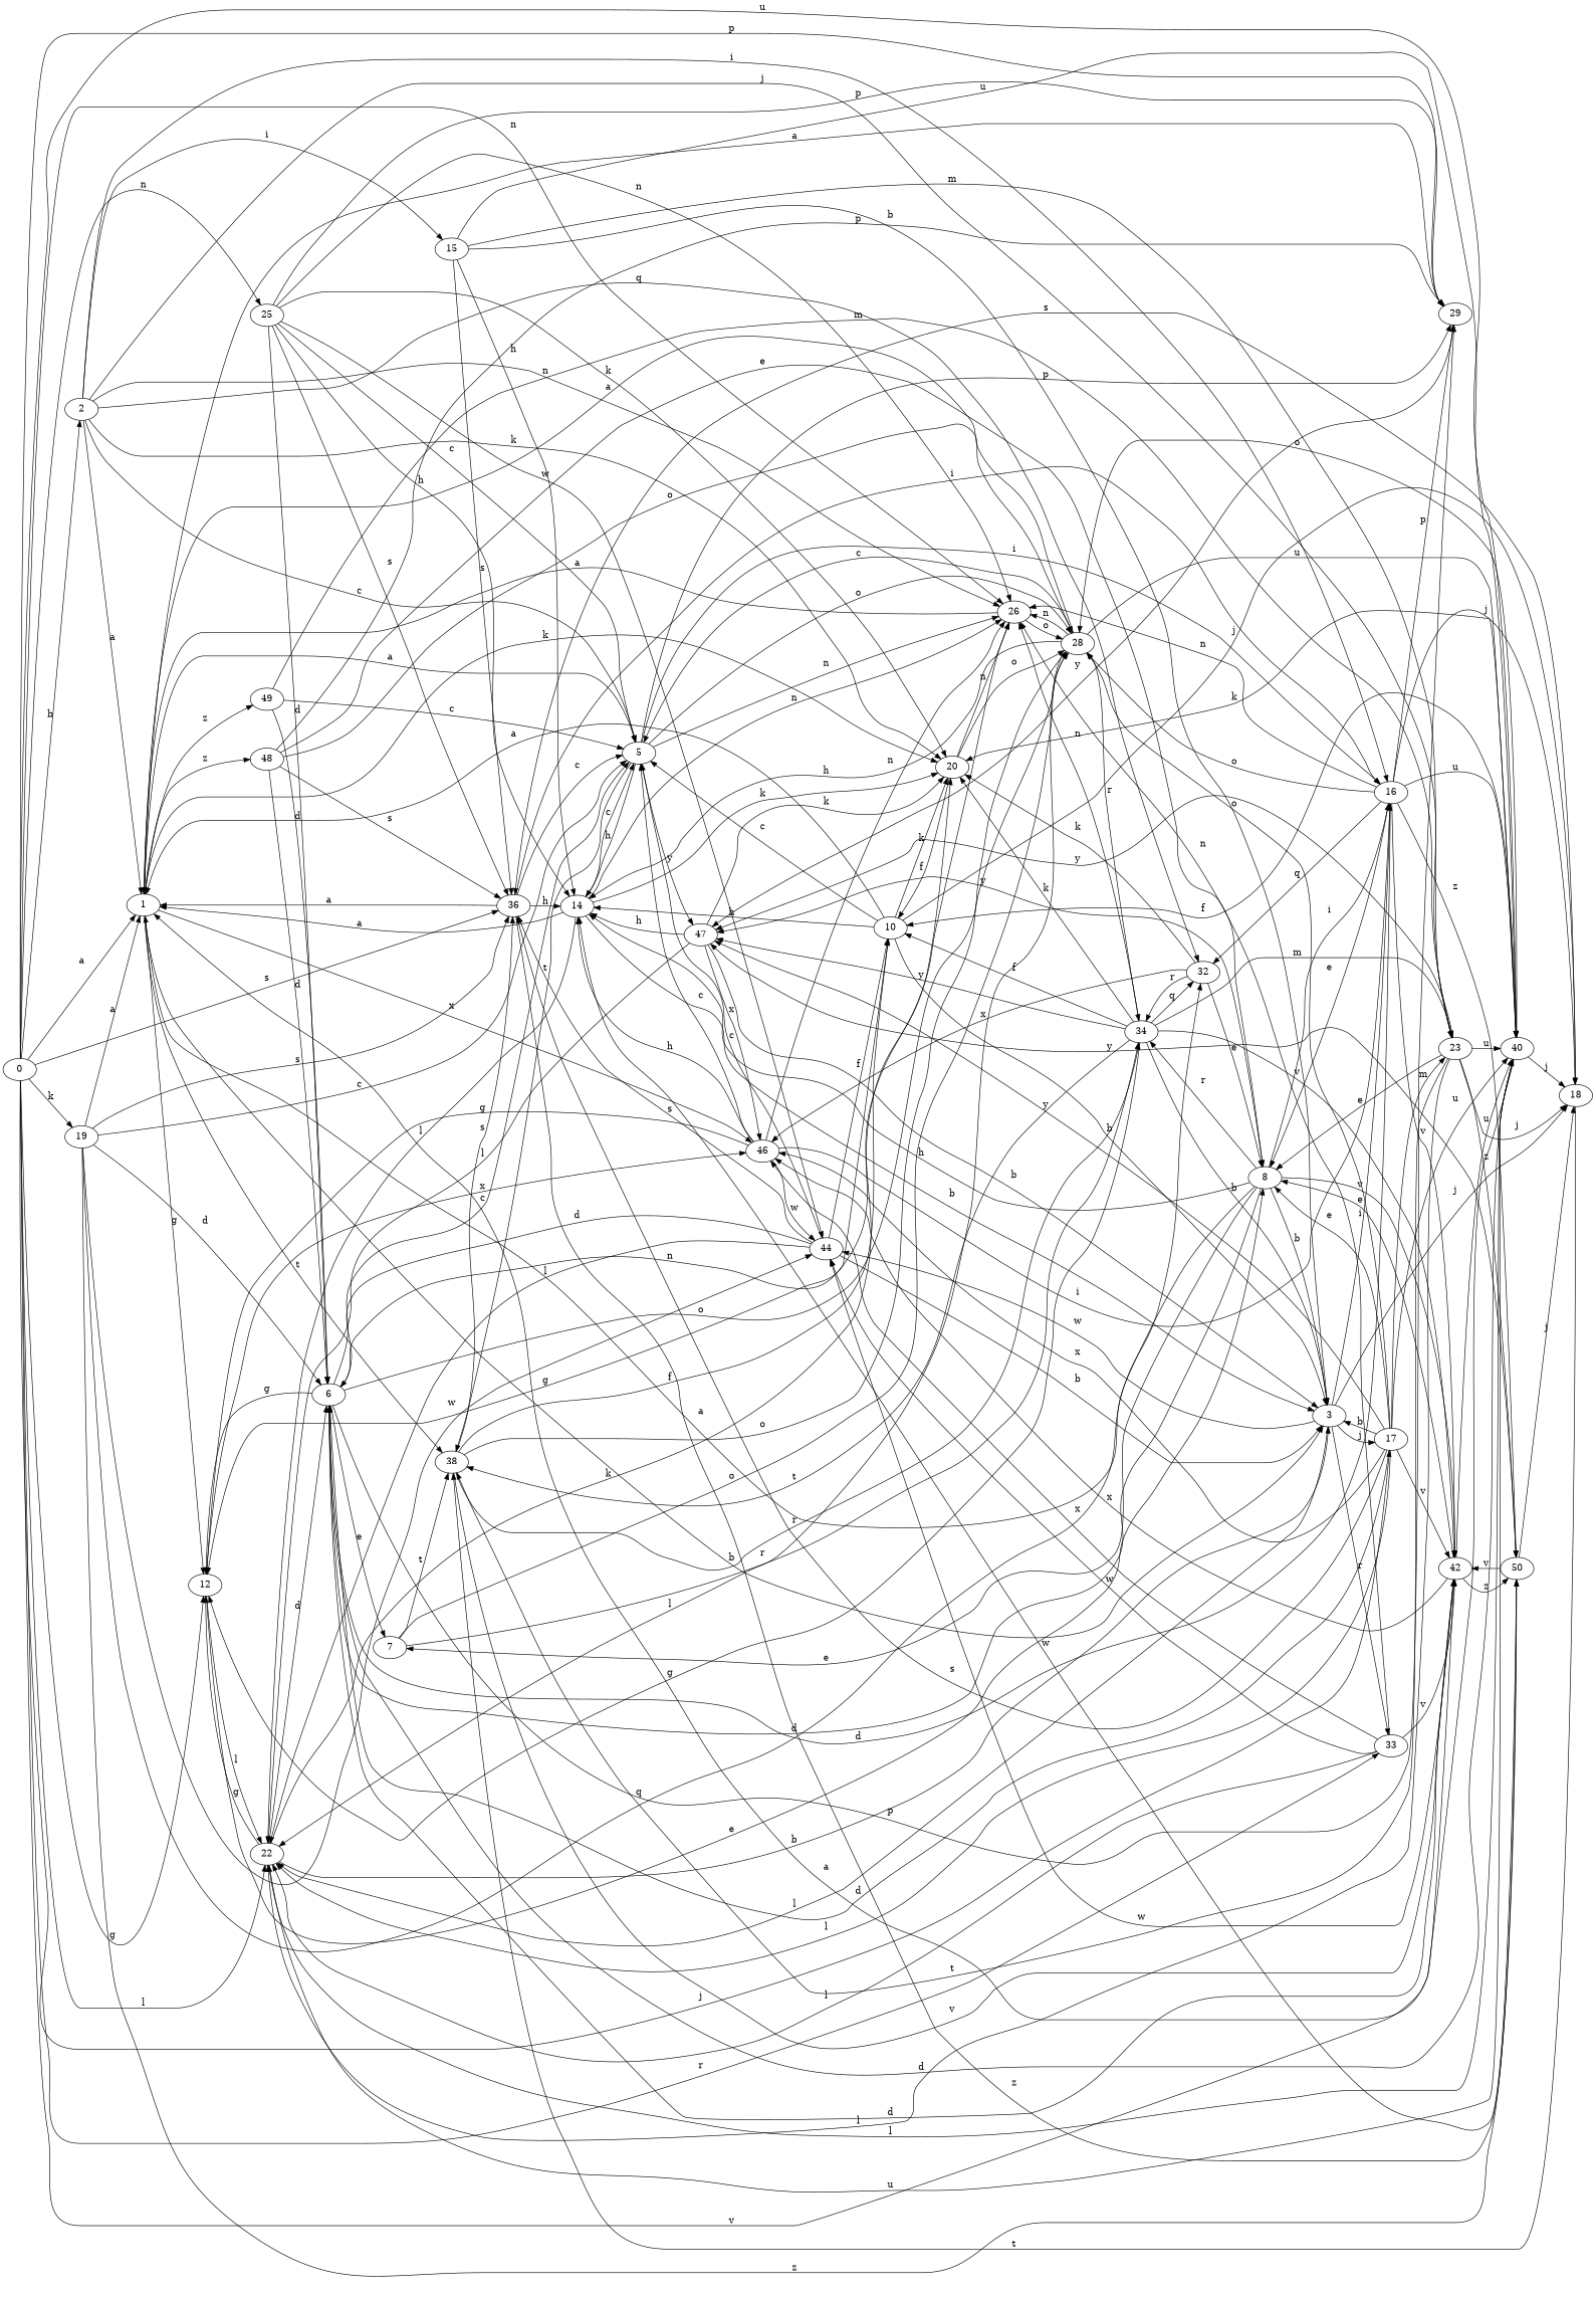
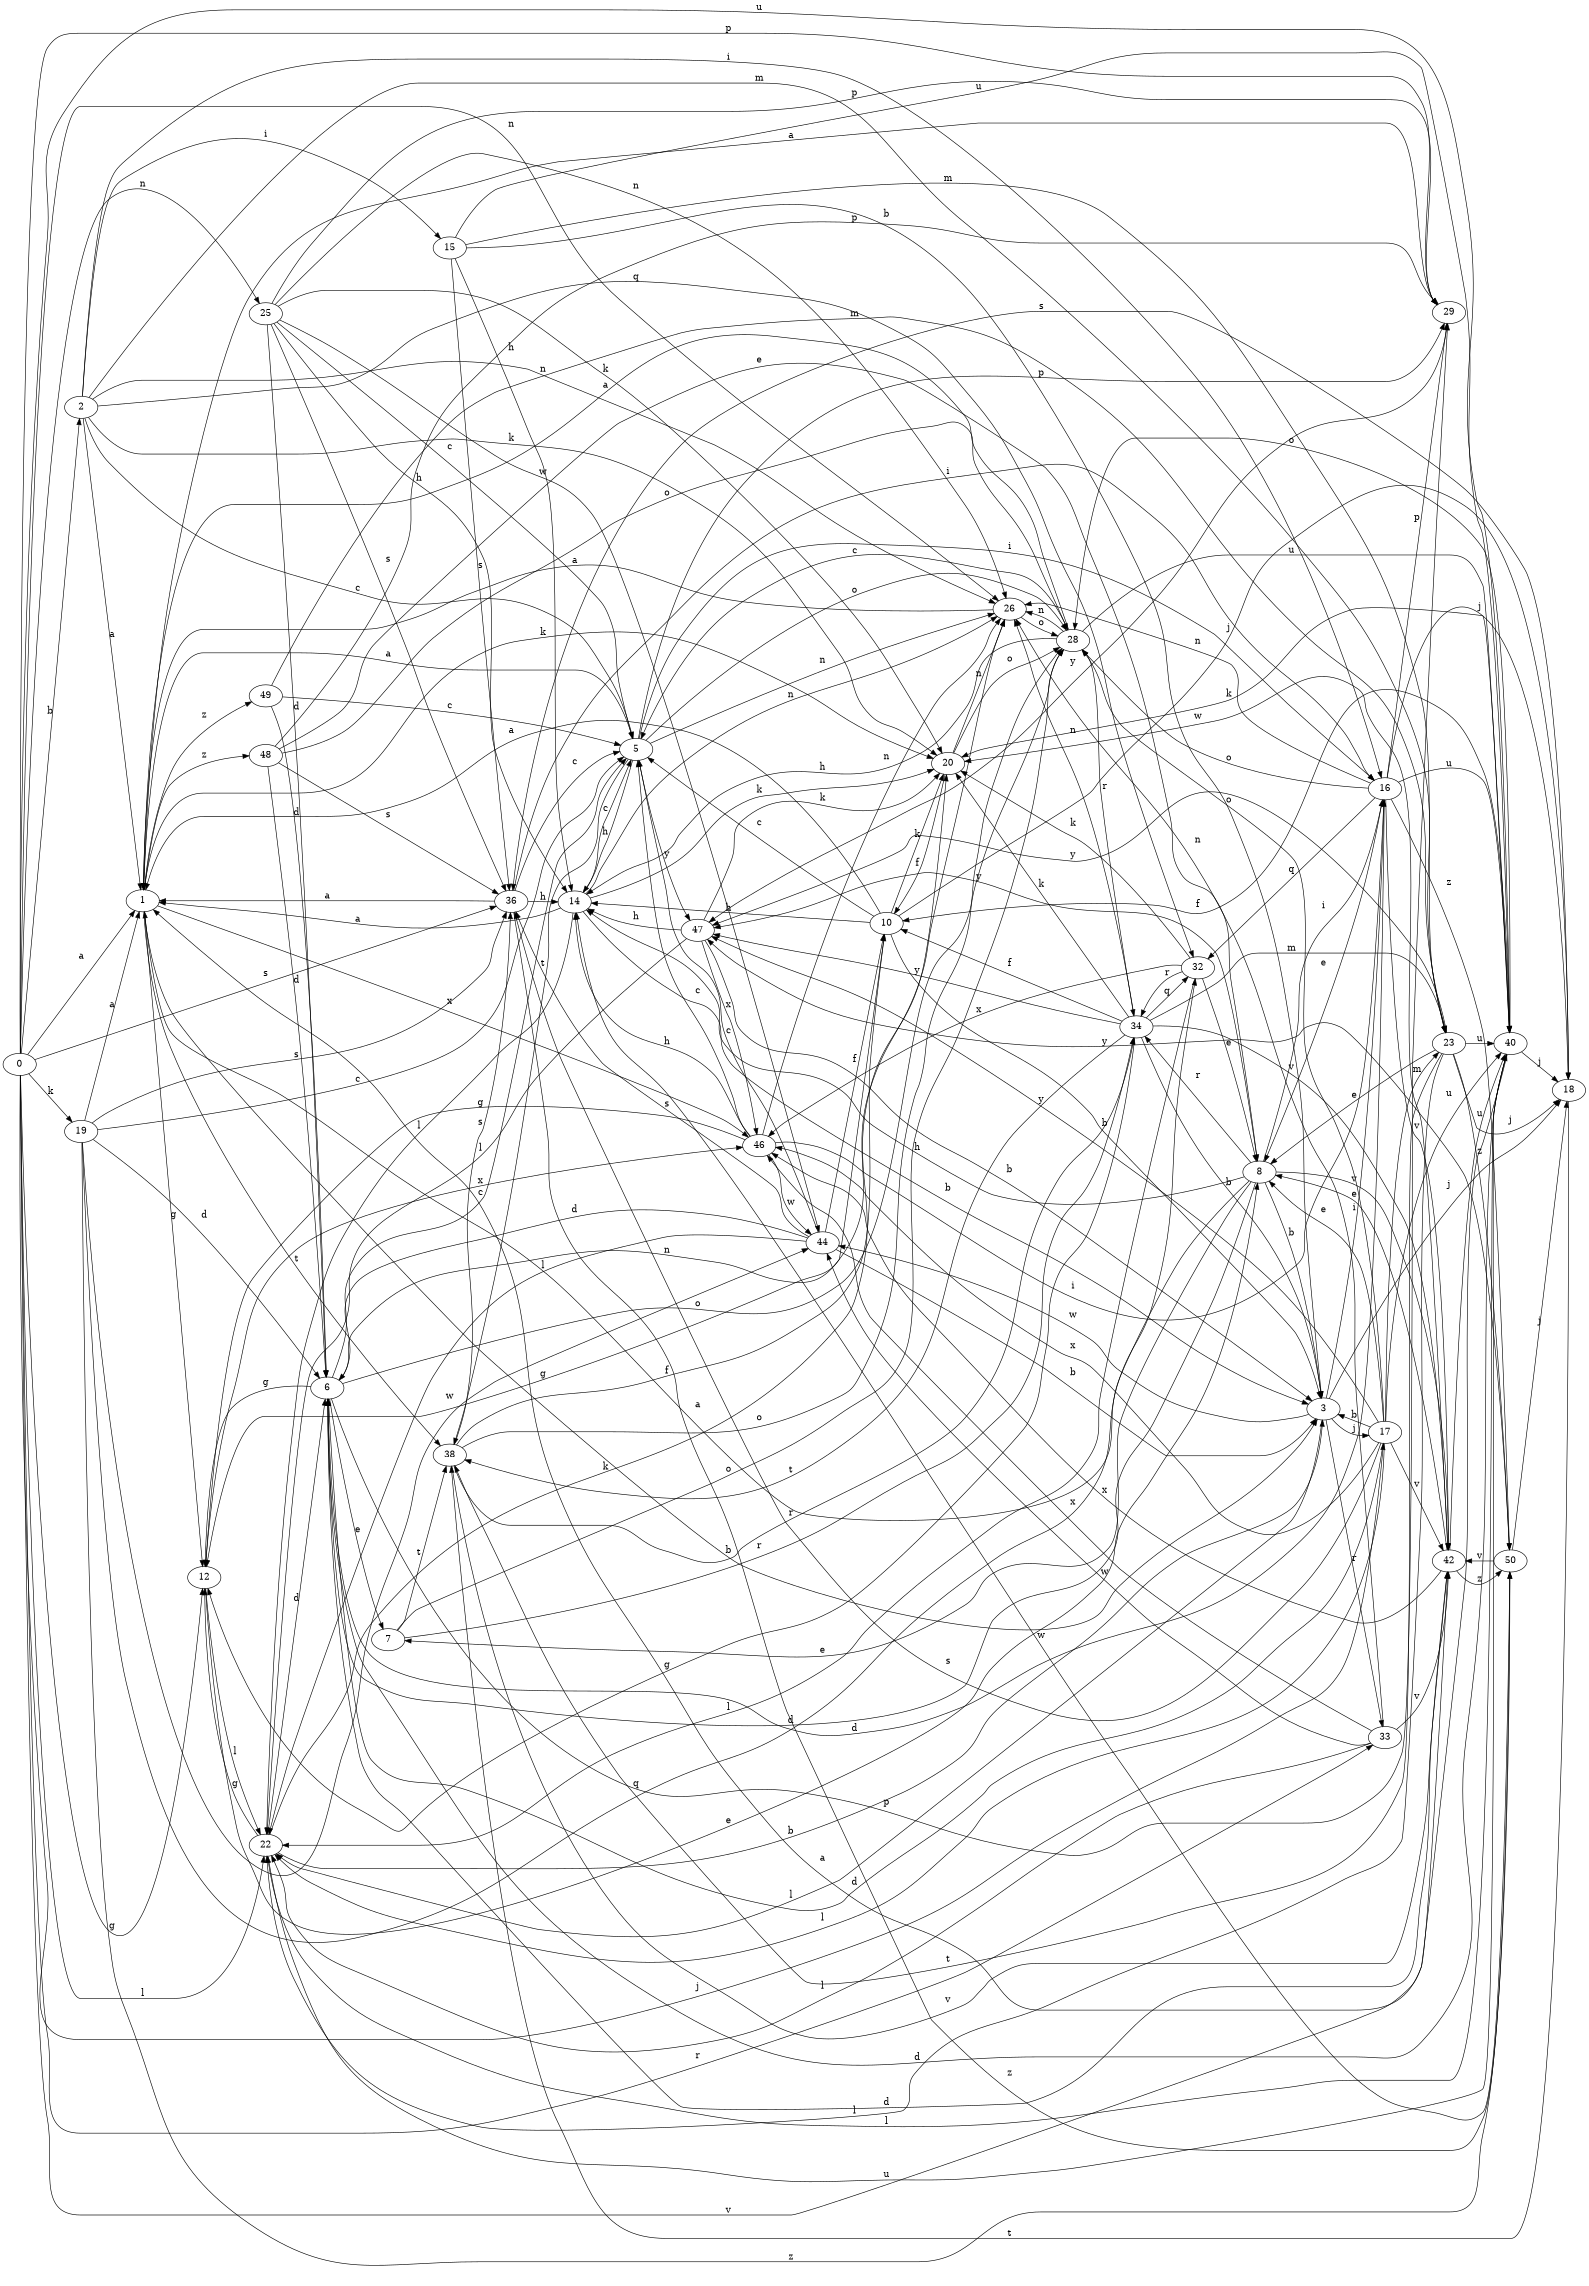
  strict digraph {
    rankdir=LR
    0
    1
    2
    12
    17
    19
    22
    25
    26
    29
    33
    36
    40
    42
    3
    20
    38
    46
    48
    49
    5
    15
    16
    23
    32
    8
    28
    47
    6
    44
    50
    14
    18
    10
    34
    7
    0 -> 1 [label=a]
    0 -> 2 [label=b]
    0 -> 12 [label=g]
    0 -> 17 [label=j]
    0 -> 19 [label=k]
    0 -> 22 [label=l]
    0 -> 25 [label=n]
    0 -> 26 [label=n]
    0 -> 29 [label=p]
    0 -> 33 [label=r]
    0 -> 36 [label=s]
    0 -> 40 [label=u]
    0 -> 42 [label=v]
    1 -> 12 [label=g]
    1 -> 3 [label=b]
    1 -> 20 [label=k]
    1 -> 38 [label=t]
    1 -> 46 [label=x]
    1 -> 48 [label=z]
    1 -> 49 [label=z]
    2 -> 1 [label=a]
    2 -> 26 [label=n]
    2 -> 20 [label=k]
    2 -> 5 [label=c]
    2 -> 15 [label=i]
    2 -> 16 [label=i]
-   2 -> 23 [label=j]
+   2 -> 23 [label=m]
    2 -> 32 [label=q]
    12 -> 22 [label=l]
    12 -> 46 [label=x]
    12 -> 8 [label=e]
    17 -> 22 [label=l]
    17 -> 36 [label=s]
    17 -> 40 [label=u]
    17 -> 42 [label=v]
    17 -> 3 [label=b]
    17 -> 46 [label=x]
    17 -> 23 [label=m]
    17 -> 8 [label=e]
    17 -> 28 [label=o]
    17 -> 47 [label=y]
    17 -> 6 [label=d]
    19 -> 1 [label=a]
    19 -> 36 [label=s]
    19 -> 5 [label=c]
    19 -> 32 [label=q]
    19 -> 6 [label=d]
    19 -> 44 [label=w]
    19 -> 50 [label=z]
    22 -> 12 [label=g]
    22 -> 40 [label=u]
    22 -> 3 [label=b]
    22 -> 20 [label=k]
    22 -> 6 [label=d]
    25 -> 26 [label=n]
    25 -> 29 [label=p]
    25 -> 36 [label=s]
    25 -> 20 [label=k]
    25 -> 5 [label=c]
    25 -> 6 [label=d]
    25 -> 44 [label=w]
    25 -> 14 [label=h]
    26 -> 1 [label=a]
    26 -> 28 [label=o]
    29 -> 1 [label=a]
    29 -> 47 [label=y]
    33 -> 22 [label=l]
    33 -> 26 [label=n]
    33 -> 42 [label=v]
    33 -> 46 [label=x]
    33 -> 44 [label=w]
    36 -> 1 [label=a]
    36 -> 5 [label=c]
    36 -> 16 [label=i]
    36 -> 50 [label=z]
    36 -> 14 [label=h]
    40 -> 1 [label=a]
    40 -> 22 [label=l]
    40 -> 20 [label=k]
    40 -> 28 [label=o]
    40 -> 6 [label=d]
    40 -> 18 [label=j]
    40 -> 10 [label=f]
    42 -> 40 [label=u]
    42 -> 46 [label=x]
    42 -> 8 [label=e]
    42 -> 6 [label=d]
-   42 -> 44 [label=w]
+   42 -> 20 [label=w]
    42 -> 50 [label=z]
    3 -> 17 [label=j]
    3 -> 22 [label=l]
    3 -> 33 [label=r]
    3 -> 16 [label=i]
    3 -> 44 [label=w]
    3 -> 18 [label=j]
    20 -> 26 [label=n]
    20 -> 28 [label=o]
    20 -> 10 [label=f]
    38 -> 36 [label=s]
    38 -> 42 [label=v]
    38 -> 28 [label=o]
    38 -> 10 [label=f]
    38 -> 34 [label=r]
    46 -> 12 [label=g]
    46 -> 26 [label=n]
    46 -> 5 [label=c]
    46 -> 16 [label=i]
    46 -> 44 [label=w]
    46 -> 14 [label=h]
    48 -> 29 [label=p]
    48 -> 36 [label=s]
    48 -> 8 [label=e]
    48 -> 28 [label=o]
    48 -> 6 [label=d]
    49 -> 5 [label=c]
    49 -> 23 [label=m]
    49 -> 6 [label=d]
    5 -> 1 [label=a]
    5 -> 26 [label=n]
    5 -> 29 [label=p]
    5 -> 38 [label=t]
    5 -> 16 [label=i]
    5 -> 28 [label=o]
    5 -> 47 [label=y]
    5 -> 14 [label=h]
    15 -> 36 [label=s]
    15 -> 40 [label=u]
    15 -> 3 [label=b]
    15 -> 23 [label=m]
    15 -> 14 [label=h]
    16 -> 26 [label=n]
    16 -> 29 [label=p]
    16 -> 40 [label=u]
    16 -> 42 [label=v]
    16 -> 32 [label=q]
    16 -> 8 [label=e]
    16 -> 28 [label=o]
    16 -> 6 [label=d]
    16 -> 50 [label=z]
    16 -> 18 [label=j]
    23 -> 22 [label=l]
    23 -> 40 [label=u]
    23 -> 38 [label=t]
    23 -> 8 [label=e]
    23 -> 47 [label=y]
    23 -> 50 [label=z]
    23 -> 18 [label=j]
-   28 -> 22 [label=l]
+   32 -> 22 [label=l]
    32 -> 20 [label=k]
    32 -> 46 [label=x]
    32 -> 8 [label=e]
    32 -> 34 [label=r]
    8 -> 1 [label=a]
    8 -> 42 [label=v]
    8 -> 3 [label=b]
    8 -> 16 [label=i]
    8 -> 47 [label=y]
    8 -> 6 [label=d]
    8 -> 14 [label=h]
    8 -> 34 [label=r]
    8 -> 7 [label=e]
    28 -> 1 [label=a]
    28 -> 26 [label=n]
    28 -> 40 [label=u]
    28 -> 5 [label=c]
    28 -> 14 [label=h]
    28 -> 34 [label=r]
    47 -> 22 [label=l]
    47 -> 3 [label=b]
    47 -> 20 [label=k]
    47 -> 46 [label=x]
    47 -> 14 [label=h]
    6 -> 12 [label=g]
    6 -> 26 [label=n]
    6 -> 29 [label=p]
    6 -> 5 [label=c]
    6 -> 28 [label=o]
    6 -> 7 [label=e]
    44 -> 22 [label=l]
    44 -> 36 [label=s]
    44 -> 3 [label=b]
    44 -> 5 [label=c]
    44 -> 6 [label=d]
    44 -> 10 [label=f]
    50 -> 42 [label=v]
    50 -> 47 [label=y]
    50 -> 14 [label=w]
    50 -> 18 [label=j]
    14 -> 1 [label=a]
    14 -> 22 [label=l]
    14 -> 26 [label=n]
    14 -> 3 [label=b]
    14 -> 20 [label=k]
    14 -> 5 [label=c]
    18 -> 36 [label=s]
    18 -> 38 [label=t]
    10 -> 1 [label=a]
    10 -> 12 [label=g]
    10 -> 3 [label=b]
    10 -> 20 [label=k]
    10 -> 5 [label=c]
    10 -> 14 [label=h]
    10 -> 18 [label=j]
    34 -> 12 [label=g]
    34 -> 26 [label=n]
    34 -> 42 [label=v]
    34 -> 3 [label=b]
    34 -> 20 [label=k]
    34 -> 38 [label=t]
    34 -> 23 [label=m]
    34 -> 32 [label=q]
    34 -> 47 [label=y]
    34 -> 10 [label=f]
    7 -> 38 [label=t]
    7 -> 28 [label=o]
    7 -> 34 [label=r]
  }
